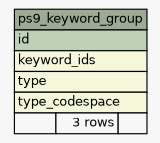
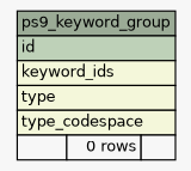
  digraph {
    bgcolor="#f7f7f7"
    fontname=Helvetica
    fontsize=11
    nodesep=0.18
    rankdir=RL
    ranksep=0.46
-   n1 [fontname=Helvetica fontsize=11 label=<     <TABLE BORDER="0" CELLBORDER="1" CELLSPACING="0" BGCOLOR="#ffffff">       <TR><TD COLSPAN="3" BGCOLOR="#9bab96" ALIGN="CENTER">ps9_keyword_group</TD></TR>       <TR><TD PORT="id" COLSPAN="3" BGCOLOR="#bed1b8" ALIGN="LEFT">id</TD></TR>       <TR><TD PORT="keyword_ids" COLSPAN="3" BGCOLOR="#f4f7da" ALIGN="LEFT">keyword_ids</TD></TR>       <TR><TD PORT="type" COLSPAN="3" BGCOLOR="#f4f7da" ALIGN="LEFT">type</TD></TR>       <TR><TD PORT="type_codespace" COLSPAN="3" BGCOLOR="#f4f7da" ALIGN="LEFT">type_codespace</TD></TR>       <TR><TD ALIGN="LEFT" BGCOLOR="#f7f7f7">  </TD><TD ALIGN="RIGHT" BGCOLOR="#f7f7f7">3 rows</TD><TD ALIGN="RIGHT" BGCOLOR="#f7f7f7">  </TD></TR>     </TABLE>> shape=plaintext]
+   n1 [fontname=Helvetica fontsize=11 label=<     <TABLE BORDER="0" CELLBORDER="1" CELLSPACING="0" BGCOLOR="#ffffff">       <TR><TD COLSPAN="3" BGCOLOR="#9bab96" ALIGN="CENTER">ps9_keyword_group</TD></TR>       <TR><TD PORT="id" COLSPAN="3" BGCOLOR="#bed1b8" ALIGN="LEFT">id</TD></TR>       <TR><TD PORT="keyword_ids" COLSPAN="3" BGCOLOR="#f4f7da" ALIGN="LEFT">keyword_ids</TD></TR>       <TR><TD PORT="type" COLSPAN="3" BGCOLOR="#f4f7da" ALIGN="LEFT">type</TD></TR>       <TR><TD PORT="type_codespace" COLSPAN="3" BGCOLOR="#f4f7da" ALIGN="LEFT">type_codespace</TD></TR>       <TR><TD ALIGN="LEFT" BGCOLOR="#f7f7f7">  </TD><TD ALIGN="RIGHT" BGCOLOR="#f7f7f7">0 rows</TD><TD ALIGN="RIGHT" BGCOLOR="#f7f7f7">  </TD></TR>     </TABLE>> shape=plaintext]
  }
